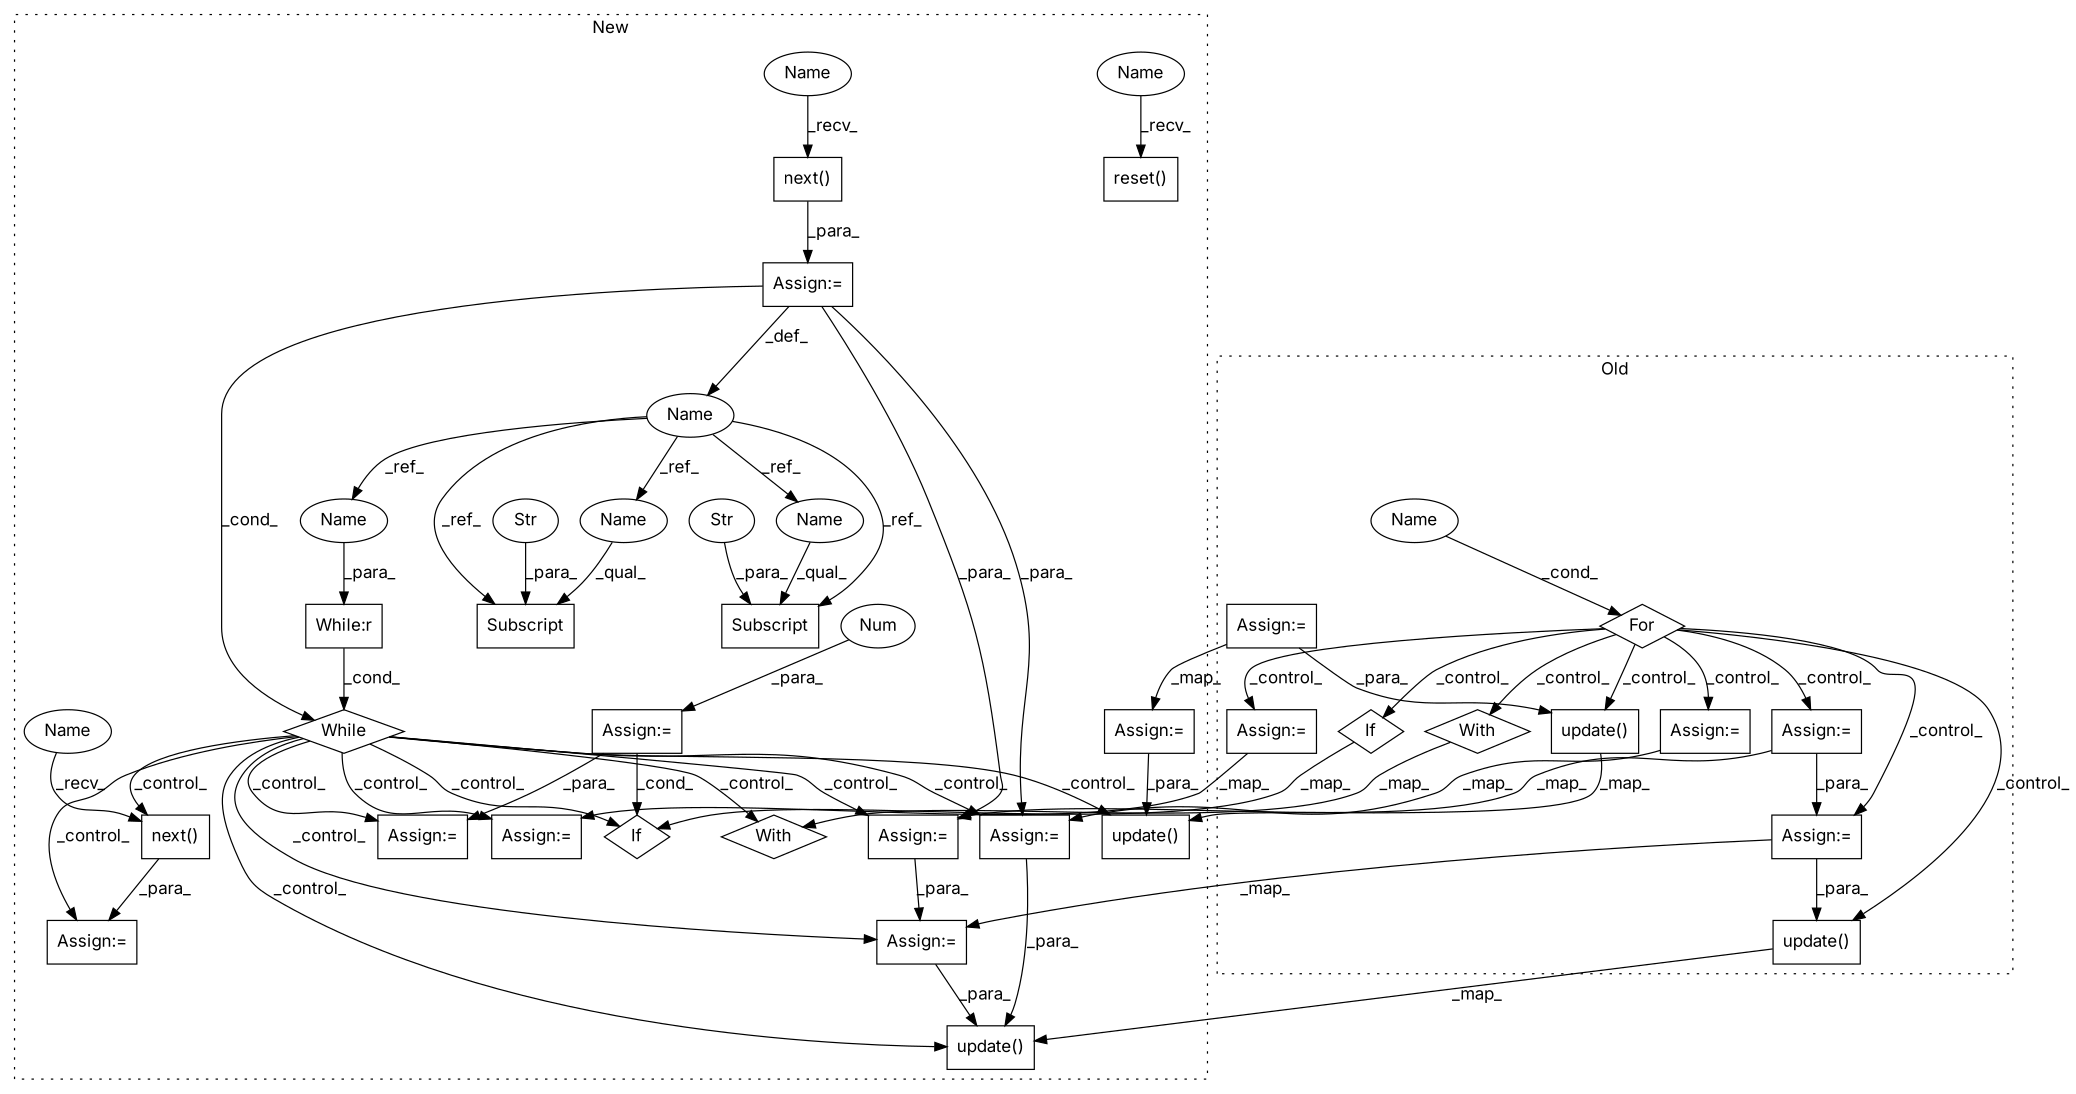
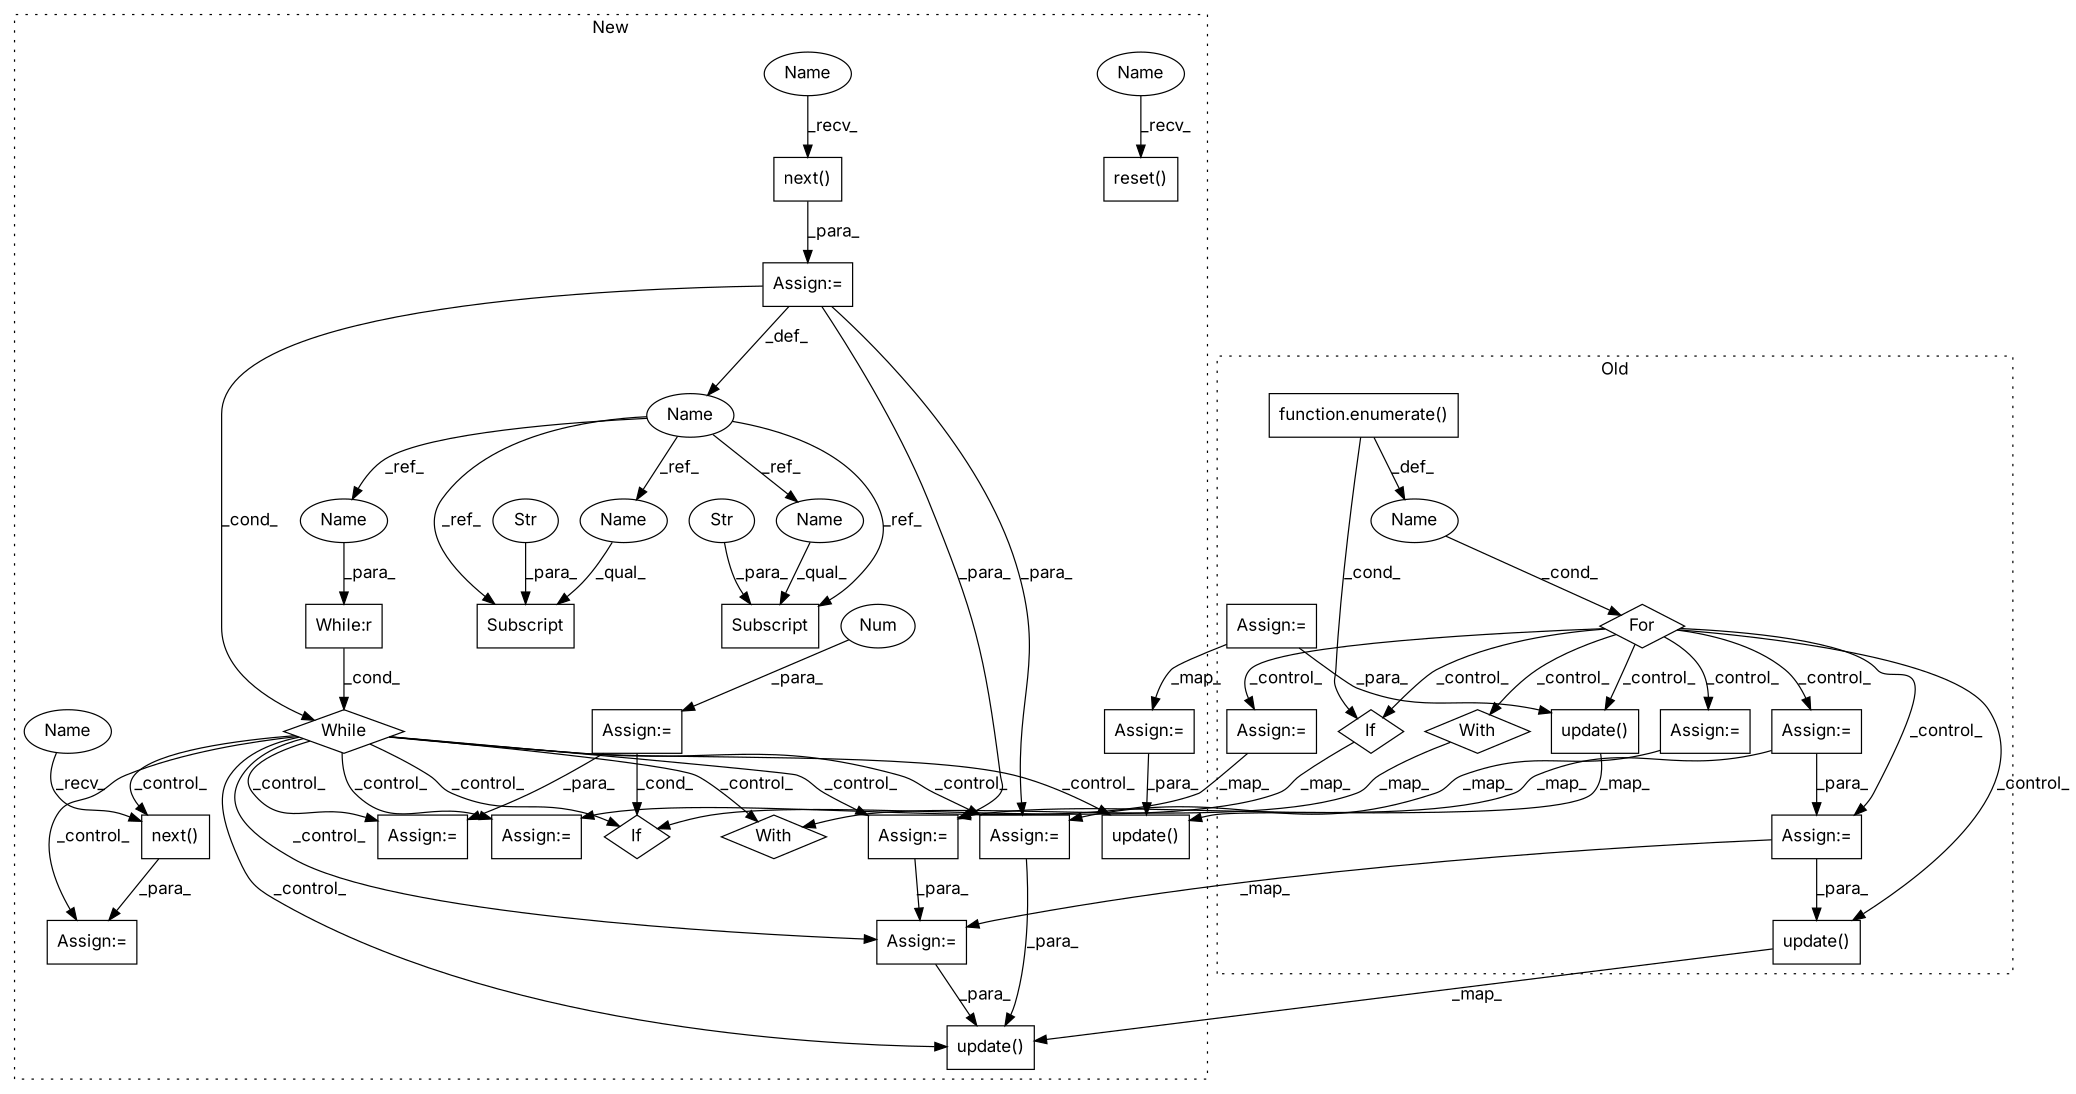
  digraph {
    fontname=Inter
    node [a=68 fontname=Inter l=3 s=9426 shape=box]
    edge [fontname=Inter]
    n1 [a=107 l="4,14" label=For s="7643,7693" shape=diamond]
    n2 [label="Assign:=" s=8169]
+   n3 [a=75 l="10,1" label="function.enumerate()" s="7666,7692"]
    n4 [a=87 l=5 label=Name s=7647 shape=ellipse]
    n5 [a=75 l="18,1" label="update()" s="8117,8152"]
    n6 [a=75 l="14,1" label="update()" s="8030,8067"]
    n7 [label="Assign:=" s=7968]
    n8 [label="Assign:=" s=7766]
    n9 [a=39 l="5,29" label=With s="7852,7860" shape=diamond]
    n10 [a=96 label=If s=8197 shape=diamond]
    n11 [label="Assign:=" s=7620]
    n12 [label="Assign:=" s=7709]
    n13 [a=75 l=23 label="next()"]
    n14 [label="Assign:=" s=9423]
    n15 [label="Assign:=" s=10031]
    n16 [a=75 l=23 label="next()" s=10268]
    n17 [a=75 l="18,1" label="update()" s="9979,10014"]
    n18 [a=75 l="14,1" label="update()" s="9892,9929"]
    n19 [label="Assign:=" s=9830]
    n20 [label="Assign:=" s=9614]
    n21 [a=40 l=22 label="While:r" s=9465]
    n22 [a=87 l=10 label=Name s=9413 shape=ellipse]
    n23 [a=63 l="16,0" label=Subscript s="9546,0"]
    n24 [a=66 l=4 label=Str s=9557 shape=ellipse]
    n25 [a=63 l="16,0" label=Subscript s="9617,0"]
    n26 [a=66 l=4 label=Str s=9628 shape=ellipse]
    n27 [a=52 l="6,54" label=While s="9459,9487" shape=diamond]
    n28 [a=75 l=24 label="reset()" s=9380]
    n29 [l=4 label="Assign:=" s=10398]
    n30 [label="Assign:=" s=9235]
    n31 [a=76 l=1 label=Num s=9238 shape=ellipse]
    n32 [label="Assign:=" s=10265]
    n33 [a=39 l="5,29" label=With s="9714,9722" shape=diamond]
    n34 [a=96 label=If s=10105 shape=diamond]
    n35 [label="Assign:=" s=9306]
    n36 [label="Assign:=" s=9543]
    n37 [a=87 l=16 label=Name s=9380 shape=ellipse]
    n38 [a=87 l=16 label=Name shape=ellipse]
    n39 [a=87 l=16 label=Name s=10268 shape=ellipse]
    n40 [a=87 l=10 label=Name s=9465 shape=ellipse]
    n41 [a=87 l=10 label=Name s=9617 shape=ellipse]
    n42 [a=87 l=10 label=Name s=9546 shape=ellipse]
    subgraph cluster_1 {
      label=Old
      style=dotted
      n1
      n2
+     n3
      n4
      n5
      n6
      n7
      n8
      n9
      n10
      n11
      n12
    }
    subgraph cluster_2 {
      label=New
      style=dotted
      n13
      n14
      n15
      n16
      n17
      n18
      n19
      n20
      n21
      n22
      n23
      n24
      n25
      n26
      n27
      n28
      n29
      n30
      n31
      n32
      n33
      n34
      n35
      n36
      n37
      n38
      n39
      n40
      n41
      n42
    }
    n1 -> n2 [label=_control_]
    n1 -> n5 [label=_control_]
    n1 -> n6 [label=_control_]
    n1 -> n7 [label=_control_]
    n1 -> n8 [label=_control_]
    n1 -> n9 [label=_control_]
    n1 -> n10 [label=_control_]
    n1 -> n12 [label=_control_]
    n2 -> n15 [label=_map_]
+   n3 -> n4 [label=_def_]
+   n3 -> n10 [label=_cond_]
    n4 -> n1 [label=_cond_]
    n5 -> n17 [label=_map_]
    n6 -> n18 [label=_map_]
    n7 -> n6 [label=_para_]
    n7 -> n19 [label=_map_]
    n8 -> n7 [label=_para_]
    n8 -> n20 [label=_map_]
    n9 -> n33 [label=_map_]
    n10 -> n34 [label=_map_]
    n11 -> n5 [label=_para_]
    n11 -> n35 [label=_map_]
    n12 -> n36 [label=_map_]
    n13 -> n14 [label=_para_]
    n14 -> n20 [label=_para_]
    n14 -> n22 [label=_def_]
    n14 -> n27 [label=_cond_]
    n14 -> n36 [label=_para_]
    n16 -> n32 [label=_para_]
    n19 -> n18 [label=_para_]
    n20 -> n19 [label=_para_]
    n21 -> n27 [label=_cond_]
    n22 -> n23 [label=_ref_]
    n22 -> n25 [label=_ref_]
    n22 -> n40 [label=_ref_]
    n22 -> n41 [label=_ref_]
    n22 -> n42 [label=_ref_]
    n24 -> n23 [label=_para_]
    n26 -> n25 [label=_para_]
    n27 -> n15 [label=_control_]
    n27 -> n16 [label=_control_]
    n27 -> n17 [label=_control_]
    n27 -> n18 [label=_control_]
    n27 -> n19 [label=_control_]
    n27 -> n20 [label=_control_]
    n27 -> n29 [label=_control_]
    n27 -> n32 [label=_control_]
    n27 -> n33 [label=_control_]
    n27 -> n34 [label=_control_]
    n27 -> n36 [label=_control_]
    n30 -> n29 [label=_para_]
    n30 -> n34 [label=_cond_]
    n31 -> n30 [label=_para_]
    n35 -> n17 [label=_para_]
    n36 -> n18 [label=_para_]
    n37 -> n28 [label=_recv_]
    n38 -> n13 [label=_recv_]
    n39 -> n16 [label=_recv_]
    n40 -> n21 [label=_para_]
    n41 -> n25 [label=_qual_]
    n42 -> n23 [label=_qual_]
  }
